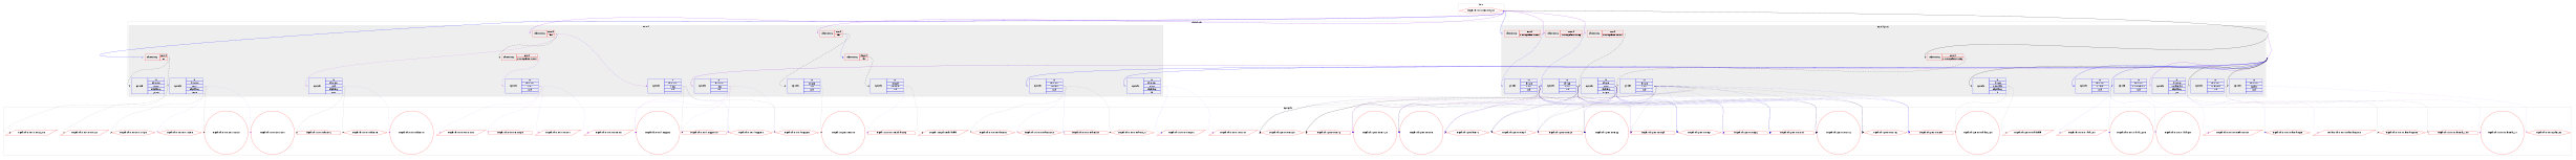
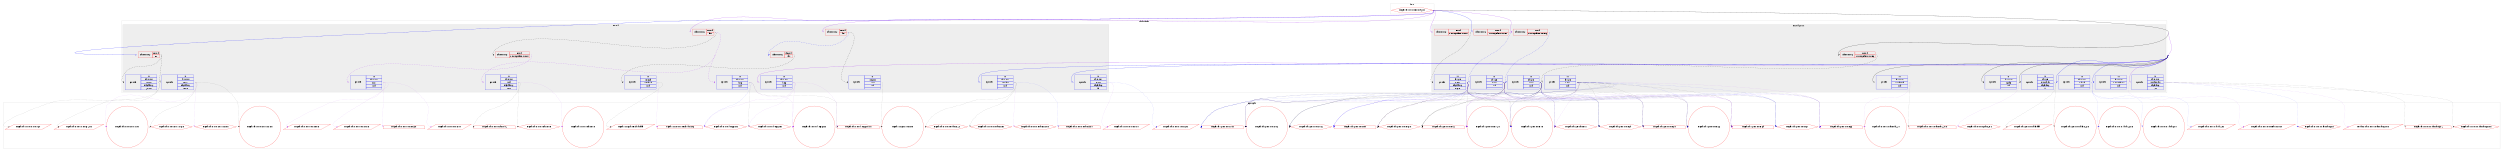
  digraph {
    compound=true
    concentrate=true
    fontname="DejaVu Sans"
    fontsize=10
    newrank=true
    rankdir=TB
    ranksep=1.5
    node [color=red fontname="DejaVu Sans" fontsize=10 shape=none]
    edge [arrowhead=tee color=black fontname="DejaVu Sans" headport=w style=dotted tailport=e weight=100]
    n1 [label="portage://dev-python/qtconsole-4.3.1" shape=hexagon width=4]
    n2 [color=blue label=<<TABLE BORDER="0" CELLBORDER="1" CELLSPACING="0" CELLPADDING="4" WIDTH="220"><TR><TD ROWSPAN="6" CELLPADDING="30">pack_dep</TD></TR><TR><TD WIDTH="110">no</TD></TR><TR><TD>dev-python</TD></TR><TR><TD>ipython</TD></TR><TR><TD>greaterequal</TD></TR><TR><TD>4.0.0-r2</TD></TR></TABLE>>]
    n3 [color=blue label=<<TABLE BORDER="0" CELLBORDER="1" CELLSPACING="0" CELLPADDING="4" WIDTH="220"><TR><TD ROWSPAN="6" CELLPADDING="30">pack_dep</TD></TR><TR><TD WIDTH="110">no</TD></TR><TR><TD>dev-python</TD></TR><TR><TD>sphinx</TD></TR><TR><TD>greaterequal</TD></TR><TR><TD>1.3.1-r1</TD></TR></TABLE>>]
    n4 [label=<<TABLE BORDER="0" CELLBORDER="1" CELLSPACING="0" CELLPADDING="4"><TR><TD ROWSPAN="3" CELLPADDING="10">use_conditional</TD></TR><TR><TD>positive</TD></TR><TR><TD>doc</TD></TR></TABLE>>]
    n5 [color=blue label=<<TABLE BORDER="0" CELLBORDER="1" CELLSPACING="0" CELLPADDING="4" WIDTH="220"><TR><TD ROWSPAN="6" CELLPADDING="30">pack_dep</TD></TR><TR><TD WIDTH="110">no</TD></TR><TR><TD>x11-base</TD></TR><TR><TD>xorg-server</TD></TR><TR><TD>none</TD></TR><TR><TD></TD></TR></TABLE>>]
    n6 [label=<<TABLE BORDER="0" CELLBORDER="1" CELLSPACING="0" CELLPADDING="4"><TR><TD ROWSPAN="3" CELLPADDING="10">use_conditional</TD></TR><TR><TD>negative</TD></TR><TR><TD>prefix</TD></TR></TABLE>>]
    n7 [color=blue label=<<TABLE BORDER="0" CELLBORDER="1" CELLSPACING="0" CELLPADDING="4" WIDTH="220"><TR><TD ROWSPAN="6" CELLPADDING="30">pack_dep</TD></TR><TR><TD WIDTH="110">no</TD></TR><TR><TD>x11-apps</TD></TR><TR><TD>xhost</TD></TR><TR><TD>none</TD></TR><TR><TD></TD></TR></TABLE>>]
    n8 [label=<<TABLE BORDER="0" CELLBORDER="1" CELLSPACING="0" CELLPADDING="4"><TR><TD ROWSPAN="3" CELLPADDING="10">use_conditional</TD></TR><TR><TD>positive</TD></TR><TR><TD>test</TD></TR></TABLE>>]
    n9 [color=blue label=<<TABLE BORDER="0" CELLBORDER="1" CELLSPACING="0" CELLPADDING="4" WIDTH="220"><TR><TD ROWSPAN="6" CELLPADDING="30">pack_dep</TD></TR><TR><TD WIDTH="110">no</TD></TR><TR><TD>dev-python</TD></TR><TR><TD>mock</TD></TR><TR><TD>none</TD></TR><TR><TD></TD></TR></TABLE>>]
    n10 [label=<<TABLE BORDER="0" CELLBORDER="1" CELLSPACING="0" CELLPADDING="4"><TR><TD ROWSPAN="3" CELLPADDING="10">use_conditional</TD></TR><TR><TD>positive</TD></TR><TR><TD>python_targets_python2_7</TD></TR></TABLE>>]
    n11 [color=blue label=<<TABLE BORDER="0" CELLBORDER="1" CELLSPACING="0" CELLPADDING="4" WIDTH="220"><TR><TD ROWSPAN="6" CELLPADDING="30">pack_dep</TD></TR><TR><TD WIDTH="110">no</TD></TR><TR><TD>dev-python</TD></TR><TR><TD>nose</TD></TR><TR><TD>greaterequal</TD></TR><TR><TD>0.10.1</TD></TR></TABLE>>]
    n12 [color=blue label=<<TABLE BORDER="0" CELLBORDER="1" CELLSPACING="0" CELLPADDING="4" WIDTH="220"><TR><TD ROWSPAN="6" CELLPADDING="30">pack_dep</TD></TR><TR><TD WIDTH="110">no</TD></TR><TR><TD>dev-python</TD></TR><TR><TD>PyQt5</TD></TR><TR><TD>none</TD></TR><TR><TD></TD></TR></TABLE>>]
    n13 [label=<<TABLE BORDER="0" CELLBORDER="1" CELLSPACING="0" CELLPADDING="4"><TR><TD ROWSPAN="3" CELLPADDING="10">use_conditional</TD></TR><TR><TD>positive</TD></TR><TR><TD>test</TD></TR></TABLE>>]
    n14 [color=blue label=<<TABLE BORDER="0" CELLBORDER="1" CELLSPACING="0" CELLPADDING="4" WIDTH="220"><TR><TD ROWSPAN="6" CELLPADDING="30">pack_dep</TD></TR><TR><TD WIDTH="110">no</TD></TR><TR><TD>dev-python</TD></TR><TR><TD>PyQt5</TD></TR><TR><TD>none</TD></TR><TR><TD></TD></TR></TABLE>>]
    n15 [color=blue label=<<TABLE BORDER="0" CELLBORDER="1" CELLSPACING="0" CELLPADDING="4" WIDTH="220"><TR><TD ROWSPAN="6" CELLPADDING="30">pack_dep</TD></TR><TR><TD WIDTH="110">no</TD></TR><TR><TD>dev-python</TD></TR><TR><TD>pygments</TD></TR><TR><TD>none</TD></TR><TR><TD></TD></TR></TABLE>>]
    n16 [color=blue label=<<TABLE BORDER="0" CELLBORDER="1" CELLSPACING="0" CELLPADDING="4" WIDTH="220"><TR><TD ROWSPAN="6" CELLPADDING="30">pack_dep</TD></TR><TR><TD WIDTH="110">no</TD></TR><TR><TD>dev-python</TD></TR><TR><TD>pyzmq</TD></TR><TR><TD>greaterequal</TD></TR><TR><TD>13</TD></TR></TABLE>>]
    n17 [color=blue label=<<TABLE BORDER="0" CELLBORDER="1" CELLSPACING="0" CELLPADDING="4" WIDTH="220"><TR><TD ROWSPAN="6" CELLPADDING="30">pack_dep</TD></TR><TR><TD WIDTH="110">no</TD></TR><TR><TD>dev-lang</TD></TR><TR><TD>python</TD></TR><TR><TD>greaterequal</TD></TR><TR><TD>2.7.5-r2</TD></TR></TABLE>>]
    n18 [label=<<TABLE BORDER="0" CELLBORDER="1" CELLSPACING="0" CELLPADDING="4"><TR><TD ROWSPAN="3" CELLPADDING="10">use_conditional</TD></TR><TR><TD>positive</TD></TR><TR><TD>python_targets_python2_7</TD></TR></TABLE>>]
    n19 [color=blue label=<<TABLE BORDER="0" CELLBORDER="1" CELLSPACING="0" CELLPADDING="4" WIDTH="220"><TR><TD ROWSPAN="6" CELLPADDING="30">pack_dep</TD></TR><TR><TD WIDTH="110">no</TD></TR><TR><TD>dev-lang</TD></TR><TR><TD>python</TD></TR><TR><TD>none</TD></TR><TR><TD></TD></TR></TABLE>>]
    n20 [label=<<TABLE BORDER="0" CELLBORDER="1" CELLSPACING="0" CELLPADDING="4"><TR><TD ROWSPAN="3" CELLPADDING="10">use_conditional</TD></TR><TR><TD>positive</TD></TR><TR><TD>python_targets_python3_5</TD></TR></TABLE>>]
    n21 [color=blue label=<<TABLE BORDER="0" CELLBORDER="1" CELLSPACING="0" CELLPADDING="4" WIDTH="220"><TR><TD ROWSPAN="6" CELLPADDING="30">pack_dep</TD></TR><TR><TD WIDTH="110">no</TD></TR><TR><TD>dev-lang</TD></TR><TR><TD>python</TD></TR><TR><TD>none</TD></TR><TR><TD></TD></TR></TABLE>>]
    n22 [label=<<TABLE BORDER="0" CELLBORDER="1" CELLSPACING="0" CELLPADDING="4"><TR><TD ROWSPAN="3" CELLPADDING="10">use_conditional</TD></TR><TR><TD>positive</TD></TR><TR><TD>python_targets_python3_7</TD></TR></TABLE>>]
    n23 [color=blue label=<<TABLE BORDER="0" CELLBORDER="1" CELLSPACING="0" CELLPADDING="4" WIDTH="220"><TR><TD ROWSPAN="6" CELLPADDING="30">pack_dep</TD></TR><TR><TD WIDTH="110">no</TD></TR><TR><TD>dev-lang</TD></TR><TR><TD>python</TD></TR><TR><TD>none</TD></TR><TR><TD></TD></TR></TABLE>>]
    n24 [label=<<TABLE BORDER="0" CELLBORDER="1" CELLSPACING="0" CELLPADDING="4"><TR><TD ROWSPAN="3" CELLPADDING="10">use_conditional</TD></TR><TR><TD>positive</TD></TR><TR><TD>python_targets_python3_6</TD></TR></TABLE>>]
    n25 [color=blue label=<<TABLE BORDER="0" CELLBORDER="1" CELLSPACING="0" CELLPADDING="4" WIDTH="220"><TR><TD ROWSPAN="6" CELLPADDING="30">pack_dep</TD></TR><TR><TD WIDTH="110">no</TD></TR><TR><TD>dev-lang</TD></TR><TR><TD>python-exec</TD></TR><TR><TD>greaterequal</TD></TR><TR><TD>2</TD></TR></TABLE>>]
    n26 [color=blue label=<<TABLE BORDER="0" CELLBORDER="1" CELLSPACING="0" CELLPADDING="4" WIDTH="220"><TR><TD ROWSPAN="6" CELLPADDING="30">pack_dep</TD></TR><TR><TD WIDTH="110">no</TD></TR><TR><TD>dev-python</TD></TR><TR><TD>ipykernel</TD></TR><TR><TD>none</TD></TR><TR><TD></TD></TR></TABLE>>]
    n27 [color=blue label=<<TABLE BORDER="0" CELLBORDER="1" CELLSPACING="0" CELLPADDING="4" WIDTH="220"><TR><TD ROWSPAN="6" CELLPADDING="30">pack_dep</TD></TR><TR><TD WIDTH="110">no</TD></TR><TR><TD>dev-python</TD></TR><TR><TD>ipython_genutils</TD></TR><TR><TD>none</TD></TR><TR><TD></TD></TR></TABLE>>]
    n28 [color=blue label=<<TABLE BORDER="0" CELLBORDER="1" CELLSPACING="0" CELLPADDING="4" WIDTH="220"><TR><TD ROWSPAN="6" CELLPADDING="30">pack_dep</TD></TR><TR><TD WIDTH="110">no</TD></TR><TR><TD>dev-python</TD></TR><TR><TD>jupyter_client</TD></TR><TR><TD>greaterequal</TD></TR><TR><TD>4.1.1</TD></TR></TABLE>>]
    n29 [color=blue label=<<TABLE BORDER="0" CELLBORDER="1" CELLSPACING="0" CELLPADDING="4" WIDTH="220"><TR><TD ROWSPAN="6" CELLPADDING="30">pack_dep</TD></TR><TR><TD WIDTH="110">no</TD></TR><TR><TD>dev-python</TD></TR><TR><TD>jupyter_core</TD></TR><TR><TD>none</TD></TR><TR><TD></TD></TR></TABLE>>]
    n30 [color=blue label=<<TABLE BORDER="0" CELLBORDER="1" CELLSPACING="0" CELLPADDING="4" WIDTH="220"><TR><TD ROWSPAN="6" CELLPADDING="30">pack_dep</TD></TR><TR><TD WIDTH="110">no</TD></TR><TR><TD>dev-python</TD></TR><TR><TD>traitlets</TD></TR><TR><TD>none</TD></TR><TR><TD></TD></TR></TABLE>>]
    n31 [label="portage://x11-ipython/xorg-server-1.20.5" shape=house width=4]
    n32 [label="portage://x11-base/xorg-server-9999" shape=parallelogram width=4]
    n33 [label="portage://dev-python/ipython-5.4.1-r2" shape=parallelogram width=4]
    n34 [label="portage://dev-python/ipython-7.5.0" shape=parallelogram width=4]
    n35 [label="portage://dev-python/sphinx-1.2.2-r1" shape=circle width=4]
    n36 [label="portage://dev-python/sphinx-1.2.3-r1" shape=hexagon width=4]
    n37 [label="portage://dev-python/sphinx-1.7.5-r1" shape=hexagon width=4]
    n38 [label="portage://dev-python/sphinx-2.0.1" shape=circle width=4]
    n39 [label="portage://x11-apps/xhost-1.0.8" shape=circle width=4]
    n40 [label="portage://dev-python/mock-1.0.1-r2" shape=parallelogram width=4]
    n41 [label="portage://dev-python/mock-1.3.0-r2" shape=parallelogram width=4]
    n42 [label="portage://dev-python/mock-2.0.0" shape=parallelogram width=4]
    n43 [label="portage://dev-python/mock-3.0.5-r1" shape=house width=4]
    n44 [label="portage://dev-python/nose-1.3.7-r1" shape=circle width=4]
    n45 [label="portage://dev-python/nose-1.3.7-r3" shape=hexagon width=4]
    n46 [label="portage://dev-python/nose-1.3.7-r4" shape=house width=4]
    n47 [label="portage://dev-python/PyQt5-5.10.1-r1" shape=house width=4]
    n48 [label="portage://dev-python/PyQt5-5.12.2" shape=circle width=4]
    n49 [label="portage://dev-python/PyQt5-5.13.1" shape=hexagon width=4]
    n50 [label="portage://dev-python/PyQt5-5.13.2" shape=hexagon width=4]
    n51 [label="portage://dev-python/pygments-2.2.0" shape=house width=4]
    n52 [label="portage://dev-python/pygments-2.2.0-r1" shape=hexagon width=4]
    n53 [label="portage://dev-python/pygments-2.3.1" shape=hexagon width=4]
    n54 [label="portage://dev-python/pygments-2.4.2" shape=hexagon width=4]
    n55 [label="portage://dev-python/pyzmq-16.0.2" shape=parallelogram width=4]
    n56 [label="portage://dev-python/pyzmq-17.1.0" shape=parallelogram width=4]
    n57 [label="portage://dev-lang/python-2.7.15" shape=hexagon width=4]
    n58 [label="portage://dev-lang/python-2.7.16" shape=circle width=4]
    n59 [label="portage://dev-lang/python-2.7.11" shape=house width=4]
    n60 [label="portage://dev-lang/python-3.5.5" shape=house width=4]
    n61 [label="portage://dev-lang/python-3.5.7" shape=hexagon width=4]
    n62 [label="portage://dev-lang/python-3.5.9" shape=house width=4]
    n63 [label="portage://dev-lang/python-3.6.5" shape=circle width=4]
    n64 [label="portage://dev-lang/python-3.6.8" shape=house width=4]
    n65 [label="portage://dev-lang/python-3.6.9" shape=hexagon width=4]
    n66 [label="portage://dev-lang/client-3.7.2" shape=hexagon width=4]
    n67 [label="portage://dev-lang/python-3.7.3" shape=circle width=4]
    n68 [label="portage://dev-lang/python-3.7.4-r1" shape=circle width=4]
    n69 [label="portage://dev-lang/python-3.7.5" shape=house width=4]
    n70 [label="portage://dev-lang/python-3.7.5-r1" shape=hexagon width=4]
    n71 [label="portage://dev-lang/python-3.8.0" shape=house width=4]
    n72 [label="portage://dev-lang/python-exec-2.4.6-r1" shape=circle width=4]
    n73 [label="portage://dev-lang/python-exec-9999" shape=parallelogram width=4]
    n74 [label="portage://dev-python/ipykernel-4.6.1-r2" shape=circle width=4]
    n75 [label="portage://dev-python/ipykernel-4.8.2" shape=parallelogram width=4]
    n76 [label="portage://dev-python/ipykernel-5.1.0" shape=circle width=4]
    n77 [label="portage://dev-python/ipython_genutils-0.2.0" shape=parallelogram width=4]
    n78 [label="pygments://dev-python/jupyter_client-5.1.0-r1" shape=parallelogram width=4]
    n79 [label="portage://dev-python/jupyter_client-5.2.3" shape=hexagon width=4]
    n80 [label="portage://dev-python/jupyter_client-5.2.3-r1" shape=hexagon width=4]
+   n81 [label="portage://dev-python/jupyter_client-5.2.4" shape=house width=4]
    n82 [label="portage://dev-python/jupyter_core-4.4.0" shape=circle width=4]
    n83 [label="portage://dev-python/jupyter_core-4.4.0-r1" shape=house width=4]
    n84 [label="portage://dev-python/traitlets-4.3.2" shape=hexagon width=4]
    subgraph cluster_1 {
      color=gray
      label=<<i>ebuild</i>>
      rank=same
      n1
    }
    subgraph cluster_2 {
      color=gray
      label=<<i>dependencies</i>>
      subgraph cluster_3 {
        color=gray
        fillcolor="#eeeeee"
        label=<<i>compile</i>>
        style=filled
        subgraph sub_4 {
          color=gray
          fillcolor="#eeeeee"
          label=<<i>compile</i>>
          style=filled
          n4
          subgraph sub_5 {
            color=gray
            fillcolor="#eeeeee"
            label=<<i>compile</i>>
            style=filled
            n2
          }
          subgraph sub_6 {
            color=gray
            fillcolor="#eeeeee"
            label=<<i>compile</i>>
            style=filled
            n3
          }
        }
        subgraph sub_7 {
          color=gray
          fillcolor="#eeeeee"
          label=<<i>compile</i>>
          style=filled
          n8
          subgraph sub_8 {
            color=gray
            fillcolor="#eeeeee"
            label=<<i>compile</i>>
            style=filled
            n6
            subgraph sub_9 {
              color=gray
              fillcolor="#eeeeee"
              label=<<i>compile</i>>
              style=filled
              n5
            }
          }
          subgraph sub_10 {
            color=gray
            fillcolor="#eeeeee"
            label=<<i>compile</i>>
            style=filled
            n7
          }
        }
        subgraph sub_11 {
          color=gray
          fillcolor="#eeeeee"
          label=<<i>compile</i>>
          style=filled
          n13
          subgraph sub_12 {
            color=gray
            fillcolor="#eeeeee"
            label=<<i>compile</i>>
            style=filled
            n10
            subgraph sub_13 {
              color=gray
              fillcolor="#eeeeee"
              label=<<i>compile</i>>
              style=filled
              n9
            }
          }
          subgraph sub_14 {
            color=gray
            fillcolor="#eeeeee"
            label=<<i>compile</i>>
            style=filled
            n11
          }
          subgraph sub_15 {
            color=gray
            fillcolor="#eeeeee"
            label=<<i>compile</i>>
            style=filled
            n12
          }
        }
        subgraph sub_16 {
          color=gray
          fillcolor="#eeeeee"
          label=<<i>compile</i>>
          style=filled
          n14
        }
        subgraph sub_17 {
          color=gray
          fillcolor="#eeeeee"
          label=<<i>compile</i>>
          style=filled
          n15
        }
        subgraph sub_18 {
          color=gray
          fillcolor="#eeeeee"
          label=<<i>compile</i>>
          style=filled
          n16
        }
      }
      subgraph cluster_19 {
        color=gray
        fillcolor="#eeeeee"
        label=<<i>compile and run</i>>
        style=filled
        subgraph sub_20 {
          color=gray
          fillcolor="#eeeeee"
          label=<<i>compile and run</i>>
          style=filled
          n18
          subgraph sub_21 {
            color=gray
            fillcolor="#eeeeee"
            label=<<i>compile and run</i>>
            style=filled
            n17
          }
        }
        subgraph sub_22 {
          color=gray
          fillcolor="#eeeeee"
          label=<<i>compile and run</i>>
          style=filled
          n20
          subgraph sub_23 {
            color=gray
            fillcolor="#eeeeee"
            label=<<i>compile and run</i>>
            style=filled
            n19
          }
        }
        subgraph sub_24 {
          color=gray
          fillcolor="#eeeeee"
          label=<<i>compile and run</i>>
          style=filled
          n22
          subgraph sub_25 {
            color=gray
            fillcolor="#eeeeee"
            label=<<i>compile and run</i>>
            style=filled
            n21
          }
        }
        subgraph sub_26 {
          color=gray
          fillcolor="#eeeeee"
          label=<<i>compile and run</i>>
          style=filled
          n24
          subgraph sub_27 {
            color=gray
            fillcolor="#eeeeee"
            label=<<i>compile and run</i>>
            style=filled
            n23
          }
        }
        subgraph sub_28 {
          color=gray
          fillcolor="#eeeeee"
          label=<<i>compile and run</i>>
          style=filled
          n25
        }
        subgraph sub_29 {
          color=gray
          fillcolor="#eeeeee"
          label=<<i>compile and run</i>>
          style=filled
          n26
        }
        subgraph sub_30 {
          color=gray
          fillcolor="#eeeeee"
          label=<<i>compile and run</i>>
          style=filled
          n27
        }
        subgraph sub_31 {
          color=gray
          fillcolor="#eeeeee"
          label=<<i>compile and run</i>>
          style=filled
          n28
        }
        subgraph sub_32 {
          color=gray
          fillcolor="#eeeeee"
          label=<<i>compile and run</i>>
          style=filled
          n29
        }
        subgraph sub_33 {
          color=gray
          fillcolor="#eeeeee"
          label=<<i>compile and run</i>>
          style=filled
          n30
        }
      }
      subgraph cluster_34 {
        color=gray
        fillcolor="#eeeeee"
        label=<<i>run</i>>
        style=filled
      }
    }
    subgraph cluster_35 {
      color=gray
      label=<<i>candidates</i>>
      rank=same
      subgraph sub_36 {
        color=black
        label=<<i>candidates</i>>
        nodesep=1
        rank=same
        n31
        n32
      }
      subgraph sub_37 {
        color=black
        label=<<i>candidates</i>>
        nodesep=1
        rank=same
        n33
        n34
      }
      subgraph sub_38 {
        color=black
        label=<<i>candidates</i>>
        nodesep=1
        rank=same
        n35
        n36
        n37
        n38
      }
      subgraph sub_39 {
        color=black
        label=<<i>candidates</i>>
        nodesep=1
        rank=same
        n39
      }
      subgraph sub_40 {
        color=black
        label=<<i>candidates</i>>
        nodesep=1
        rank=same
        n40
        n41
        n42
        n43
      }
      subgraph sub_41 {
        color=black
        label=<<i>candidates</i>>
        nodesep=1
        rank=same
        n44
        n45
        n46
      }
      subgraph sub_42 {
        color=black
        label=<<i>candidates</i>>
        nodesep=1
        rank=same
        n47
        n48
        n49
        n50
      }
      subgraph sub_43 {
        color=black
        label=<<i>candidates</i>>
        nodesep=1
        rank=same
        n47
        n48
        n49
        n50
      }
      subgraph sub_44 {
        color=black
        label=<<i>candidates</i>>
        nodesep=1
        rank=same
        n51
        n52
        n53
        n54
      }
      subgraph sub_45 {
        color=black
        label=<<i>candidates</i>>
        nodesep=1
        rank=same
        n55
        n56
      }
      subgraph sub_46 {
        color=black
        label=<<i>candidates</i>>
        nodesep=1
        rank=same
        n57
        n58
        n59
        n60
        n61
        n62
        n63
        n64
        n65
        n66
        n67
        n68
        n69
        n70
        n71
      }
      subgraph sub_47 {
        color=black
        label=<<i>candidates</i>>
        nodesep=1
        rank=same
        n57
        n58
        n59
        n60
        n61
        n62
        n63
        n64
        n65
        n66
        n67
        n68
        n69
        n70
        n71
      }
      subgraph sub_48 {
        color=black
        label=<<i>candidates</i>>
        nodesep=1
        rank=same
        n57
        n58
        n59
        n60
        n61
        n62
        n63
        n64
        n65
        n66
        n67
        n68
        n69
        n70
        n71
      }
      subgraph sub_49 {
        color=black
        label=<<i>candidates</i>>
        nodesep=1
        rank=same
        n57
        n58
        n59
        n60
        n61
        n62
        n63
        n64
        n65
        n66
        n67
        n68
        n69
        n70
        n71
      }
      subgraph sub_50 {
        color=black
        label=<<i>candidates</i>>
        nodesep=1
        rank=same
        n72
        n73
      }
      subgraph sub_51 {
        color=black
        label=<<i>candidates</i>>
        nodesep=1
        rank=same
        n74
        n75
        n76
      }
      subgraph sub_52 {
        color=black
        label=<<i>candidates</i>>
        nodesep=1
        rank=same
        n77
      }
      subgraph sub_53 {
        color=black
        label=<<i>candidates</i>>
        nodesep=1
        rank=same
        n78
        n79
        n80
+       n81
      }
      subgraph sub_54 {
        color=black
        label=<<i>candidates</i>>
        nodesep=1
        rank=same
        n82
        n83
      }
      subgraph sub_55 {
        color=black
        label=<<i>candidates</i>>
        nodesep=1
        rank=same
        n84
      }
    }
    n1 -> n4 [arrowhead=onormal color=blue style=solid weight=20]
    n1 -> n8 [arrowhead=onormal color=purple style=solid weight=20]
    n1 -> n13 [arrowhead=onormal color=purple style=solid weight=20]
    n1 -> n14 [arrowhead=onormal color=purple style=solid weight=20]
    n1 -> n15 [arrowhead=onormal color=blue style=solid weight=20]
    n1 -> n16 [arrowhead=onormal color=blue style=solid weight=20]
    n1 -> n18 [arrowhead=onormal color=purple style=solid weight=20]
    n1 -> n20 [color=purple style=solid weight=20]
    n1 -> n22 [arrowhead=onormal color=blue style=solid weight=20]
    n1 -> n24 [style=solid weight=20]
    n1 -> n25 [style=solid weight=20]
    n1 -> n26 [color=blue style=solid weight=20]
    n1 -> n27 [color=blue style=solid weight=20]
    n1 -> n28 [arrowhead=onormal color=purple style=solid weight=20]
    n1 -> n29 [arrowhead=onormal style=solid weight=20]
    n1 -> n30 [style=solid weight=20]
    n2 -> n33
    n2 -> n34 [arrowhead=onormal]
    n3 -> n35
    n3 -> n36 [arrowhead=onormal color=purple]
    n3 -> n37
    n3 -> n38 [color=purple]
    n4 -> n2 [style=dashed weight=20]
    n4 -> n3 [arrowhead=onormal style=dashed weight=20]
    n5 -> n31 [color=purple]
    n5 -> n32
    n6 -> n5 [style=dashed weight=20]
    n7 -> n39
    n8 -> n6 [color=blue style=dashed weight=20]
    n8 -> n7 [style=dashed weight=20]
    n9 -> n40 [arrowhead=onormal color=purple]
    n9 -> n41 [color=purple]
    n9 -> n42 [arrowhead=onormal color=purple]
    n9 -> n43 [arrowhead=onormal color=purple]
    n10 -> n9 [arrowhead=onormal color=purple style=dashed weight=20]
    n11 -> n44 [color=purple]
    n11 -> n45
    n11 -> n46
    n12 -> n47
    n12 -> n48 [color=purple]
    n12 -> n49 [arrowhead=onormal]
    n12 -> n50 [arrowhead=onormal color=blue]
    n13 -> n10 [style=dashed weight=20]
    n13 -> n11 [arrowhead=onormal color=purple style=dashed weight=20]
    n13 -> n12 [color=purple style=dashed weight=20]
    n14 -> n47 [arrowhead=onormal color=purple]
    n14 -> n48 [color=purple]
    n14 -> n49 [arrowhead=onormal color=purple]
    n14 -> n50 [arrowhead=onormal color=purple]
    n15 -> n51 [arrowhead=onormal color=blue]
    n15 -> n52 [arrowhead=onormal color=purple]
    n15 -> n53 [arrowhead=onormal]
    n15 -> n54
    n16 -> n55 [color=blue]
    n16 -> n56 [color=purple]
    n17 -> n57 [arrowhead=onormal color=blue]
    n17 -> n58 [color=purple]
    n17 -> n59 [color=blue]
    n17 -> n60
    n17 -> n61 [arrowhead=onormal color=blue]
    n17 -> n62 [arrowhead=onormal color=purple]
    n17 -> n63 [color=purple]
    n17 -> n64 [arrowhead=onormal]
    n17 -> n65 [arrowhead=onormal color=blue]
    n17 -> n66 [arrowhead=onormal color=purple]
    n17 -> n67 [arrowhead=onormal]
    n17 -> n68
    n17 -> n69
    n17 -> n70 [arrowhead=onormal color=purple]
    n17 -> n71 [arrowhead=onormal color=blue]
    n18 -> n17 [style=dashed weight=20]
    n19 -> n57
    n19 -> n58 [color=blue]
    n19 -> n59
    n19 -> n60 [color=purple]
    n19 -> n61 [arrowhead=onormal]
    n19 -> n62 [color=purple]
    n19 -> n63
    n19 -> n64 [arrowhead=onormal color=blue]
    n19 -> n65 [arrowhead=onormal color=blue]
    n19 -> n66 [arrowhead=onormal color=blue]
    n19 -> n67 [arrowhead=onormal]
    n19 -> n68 [arrowhead=onormal color=purple]
    n19 -> n69
    n19 -> n70
    n19 -> n71 [color=blue]
    n20 -> n19 [color=blue style=dashed weight=20]
    n21 -> n57 [arrowhead=onormal]
    n21 -> n58
    n21 -> n59 [color=blue]
    n21 -> n60 [color=blue]
    n21 -> n61 [arrowhead=onormal color=blue]
    n21 -> n62 [color=purple]
    n21 -> n63 [arrowhead=onormal]
    n21 -> n64 [arrowhead=onormal color=purple]
    n21 -> n65 [arrowhead=onormal]
    n21 -> n66
    n21 -> n67 [color=purple]
    n21 -> n68 [color=purple]
    n21 -> n69 [arrowhead=onormal]
    n21 -> n70
    n21 -> n71 [arrowhead=onormal color=purple]
    n22 -> n21 [arrowhead=onormal color=blue style=dashed weight=20]
    n23 -> n57
    n23 -> n58
    n23 -> n59 [color=blue]
    n23 -> n60 [color=purple]
    n23 -> n61 [arrowhead=onormal color=blue]
    n23 -> n62 [arrowhead=onormal]
    n23 -> n63 [color=blue]
    n23 -> n64 [arrowhead=onormal]
    n23 -> n65 [arrowhead=onormal]
    n23 -> n66 [color=purple]
    n23 -> n67 [color=blue]
    n23 -> n68 [color=purple]
    n23 -> n69 [arrowhead=onormal]
    n23 -> n70
    n23 -> n71 [arrowhead=onormal color=blue]
    n24 -> n23 [arrowhead=onormal style=dashed weight=20]
    n25 -> n72 [arrowhead=onormal]
    n25 -> n73 [arrowhead=onormal]
    n26 -> n74 [color=blue]
    n26 -> n75 [arrowhead=onormal color=blue]
    n26 -> n76 [arrowhead=onormal color=blue]
    n27 -> n77 [color=purple]
    n28 -> n78 [arrowhead=onormal color=purple]
    n28 -> n79 [color=blue]
    n28 -> n80
+   n28 -> n81 [arrowhead=onormal]
    n29 -> n82 [color=purple]
    n29 -> n83 [arrowhead=onormal]
    n30 -> n84 [arrowhead=onormal color=purple]
  }
